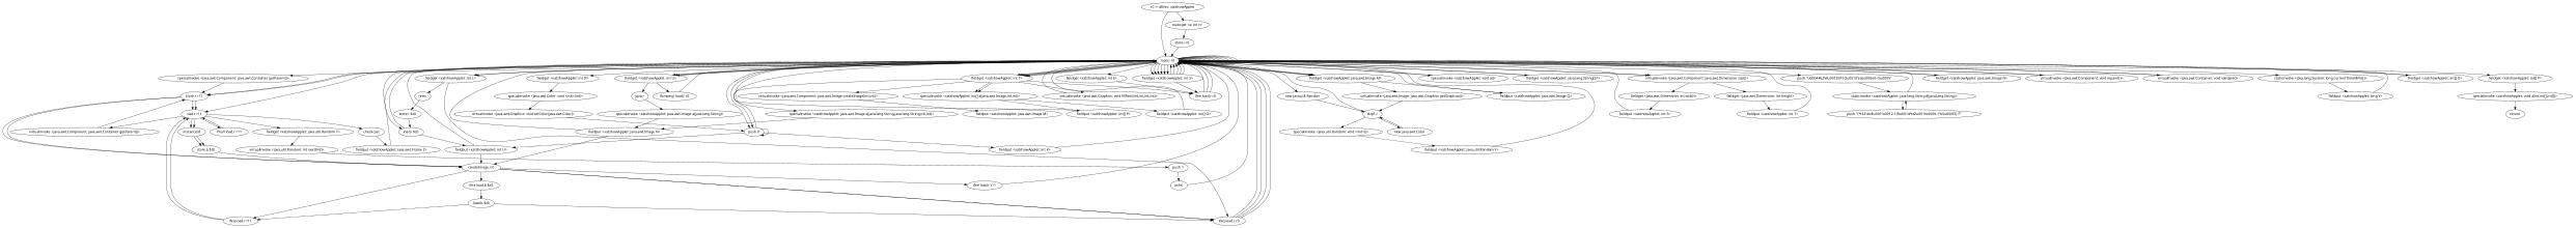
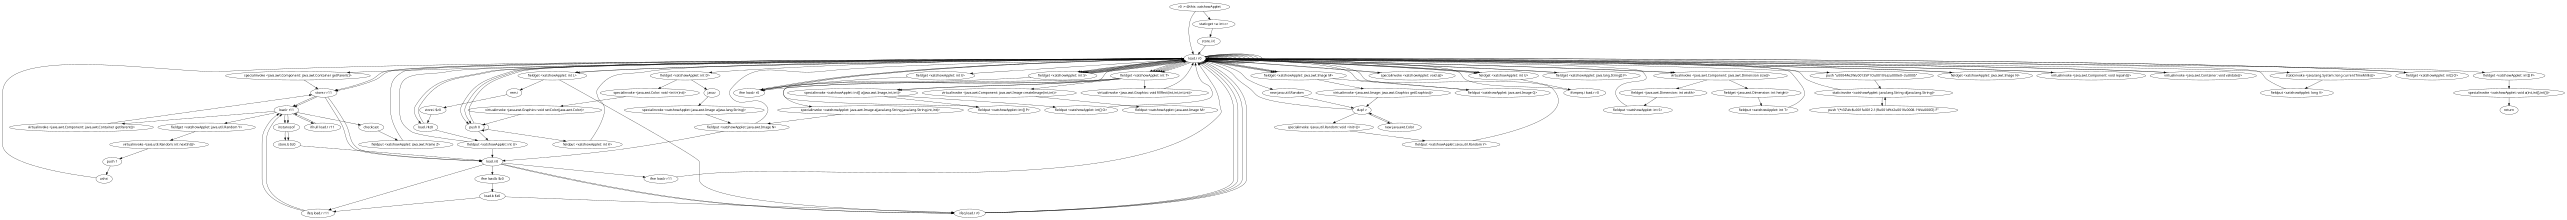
  digraph {
    fontname="Noto Sans"
    node [fontname="Noto Sans"]
    edge [fontname="Noto Sans"]
    "r0 := @this: xatshowApplet"
    "staticget <a: int c>"
    "load.r r0"
    "store.i i0"
    "specialinvoke <java.awt.Component: java.awt.Container getParent()>"
    "store.r r11"
    "load.r r11"
    "new java.util.Random"
    "specialinvoke <xatshowApplet: void a()>"
    "fieldget <xatshowApplet: int E>"
    "push 0"
    "fieldget <xatshowApplet: int L>"
    "load.i $z0"
    "fieldget <xatshowApplet: int U>"
    "fieldget <xatshowApplet: java.lang.String[] F>"
    "fieldget <xatshowApplet: int S>"
    "virtualinvoke <java.awt.Component: java.awt.Dimension size()>"
    "fieldget <xatshowApplet: int T>"
    "push \"\u0004#e2W\u00135P1O\u0010\'eaz\u000e0~3\u0005\""
    "fieldget <xatshowApplet: java.awt.Image N>"
    "fieldget <xatshowApplet: java.awt.Image M>"
    "fieldget <xatshowApplet: int D>"
    "virtualinvoke <java.awt.Component: void repaint()>"
    "virtualinvoke <java.awt.Container: void validate()>"
    "staticinvoke <java.lang.System: long currentTimeMillis()>"
    "fieldget <xatshowApplet: int[] O>"
    "fieldget <xatshowApplet: int[] P>"
-   "load.i i0" [label="createImage.i i0"]
+   "load.i i0"
    "virtualinvoke <java.awt.Component: java.awt.Container getParent()>"
    "ifnull load.r r11"
    instanceof
    checkcast
    "fieldget <xatshowApplet: java.util.Random Y>"
    "dup1.r"
    "ifne load.r r0"
    "fieldput <xatshowApplet: int U>"
    "fieldput <xatshowApplet: int K>"
    "ifeq load.r r0"
    "rem.i"
    "ifcmpeq.i load.r r0"
    n41 [label="java.r"]
    "fieldget <java.awt.Dimension: int width>"
    "fieldget <java.awt.Dimension: int height>"
    "specialinvoke <xatshowApplet: java.awt.Image a(java.lang.String,java.lang.String,int,int)>"
    "specialinvoke <xatshowApplet: int[] a(java.awt.Image,int,int)>"
    "virtualinvoke <java.awt.Component: java.awt.Image createImage(int,int)>"
    "virtualinvoke <java.awt.Graphics: void fillRect(int,int,int,int)>"
    "staticinvoke <xatshowApplet: java.lang.String d(java.lang.String)>"
    "virtualinvoke <java.awt.Image: java.awt.Graphics getGraphics()>"
    "fieldput <xatshowApplet: java.awt.Image Q>"
    "specialinvoke <java.awt.Color: void <init>(int)>"
    "fieldput <xatshowApplet: long V>"
    "specialinvoke <xatshowApplet: void a(int,int[],int[])>"
    "ifeq load.r r11"
    "ifne load.b $z0"
    "ifne load.r r11"
    "load.b $z0"
    "store.b $z0"
    "fieldput <xatshowApplet: java.awt.Frame Z>"
    "virtualinvoke <java.util.Random: int nextInt()>"
    "specialinvoke <java.util.Random: void <init>()>"
    "new java.awt.Color"
    "fieldput <xatshowApplet: java.util.Random Y>"
    "push 1"
    "ushr.i"
    "store.i $z0"
    "specialinvoke <xatshowApplet: java.awt.Image a(java.lang.String)>"
    "fieldput <xatshowApplet: java.awt.Image N>"
    "fieldput <xatshowApplet: int S>"
    "fieldput <xatshowApplet: int T>"
    "fieldput <xatshowApplet: int[] P>"
    "fieldput <xatshowApplet: int[] O>"
    "fieldput <xatshowApplet: java.awt.Image M>"
    "push \"(*t3Z\\#c$\u001f\u0012-1(R\u001d%t2\u001f\u0008-1%V\u000f2} F\""
    "virtualinvoke <java.awt.Graphics: void setColor(java.awt.Color)>"
    return
    "r0 := @this: xatshowApplet" -> "staticget <a: int c>"
    "r0 := @this: xatshowApplet" -> "load.r r0"
    "staticget <a: int c>" -> "store.i i0"
    "load.r r0" -> "load.r r0"
    "load.r r0" -> "load.r r0"
    "load.r r0" -> "load.r r0"
    "load.r r0" -> "load.r r0"
    "load.r r0" -> "load.r r0"
    "load.r r0" -> "load.r r0"
    "load.r r0" -> "load.r r0"
    "load.r r0" -> "load.r r0"
    "load.r r0" -> "load.r r0"
    "load.r r0" -> "load.r r0"
    "load.r r0" -> "load.r r0"
    "load.r r0" -> "load.r r0"
    "load.r r0" -> "load.r r0"
    "load.r r0" -> "specialinvoke <java.awt.Component: java.awt.Container getParent()>"
    "load.r r0" -> "store.r r11"
    "load.r r0" -> "store.r r11"
-   "load.r r0" -> "load.r r11"
    "load.r r0" -> "new java.util.Random"
    "load.r r0" -> "specialinvoke <xatshowApplet: void a()>"
    "load.r r0" -> "fieldget <xatshowApplet: int E>"
    "load.r r0" -> "push 0"
    "load.r r0" -> "push 0"
    "load.r r0" -> "fieldget <xatshowApplet: int L>"
    "load.r r0" -> "fieldget <xatshowApplet: int L>"
    "load.r r0" -> "load.i $z0"
    "load.r r0" -> "fieldget <xatshowApplet: int U>"
    "load.r r0" -> "fieldget <xatshowApplet: int U>"
    "load.r r0" -> "fieldget <xatshowApplet: int U>"
    "load.r r0" -> "fieldget <xatshowApplet: java.lang.String[] F>"
    "load.r r0" -> "fieldget <xatshowApplet: int S>"
    "load.r r0" -> "fieldget <xatshowApplet: int S>"
    "load.r r0" -> "fieldget <xatshowApplet: int S>"
    "load.r r0" -> "fieldget <xatshowApplet: int S>"
    "load.r r0" -> "fieldget <xatshowApplet: int S>"
    "load.r r0" -> "fieldget <xatshowApplet: int S>"
    "load.r r0" -> "virtualinvoke <java.awt.Component: java.awt.Dimension size()>"
    "load.r r0" -> "virtualinvoke <java.awt.Component: java.awt.Dimension size()>"
    "load.r r0" -> "fieldget <xatshowApplet: int T>"
    "load.r r0" -> "fieldget <xatshowApplet: int T>"
    "load.r r0" -> "fieldget <xatshowApplet: int T>"
    "load.r r0" -> "fieldget <xatshowApplet: int T>"
    "load.r r0" -> "fieldget <xatshowApplet: int T>"
    "load.r r0" -> "fieldget <xatshowApplet: int T>"
    "load.r r0" -> "push \"\u0004#e2W\u00135P1O\u0010\'eaz\u000e0~3\u0005\""
    "load.r r0" -> "fieldget <xatshowApplet: java.awt.Image N>"
    "load.r r0" -> "fieldget <xatshowApplet: java.awt.Image M>"
    "load.r r0" -> "fieldget <xatshowApplet: java.awt.Image M>"
    "load.r r0" -> "fieldget <xatshowApplet: java.awt.Image M>"
    "load.r r0" -> "fieldget <xatshowApplet: int D>"
    "load.r r0" -> "virtualinvoke <java.awt.Component: void repaint()>"
    "load.r r0" -> "virtualinvoke <java.awt.Container: void validate()>"
    "load.r r0" -> "staticinvoke <java.lang.System: long currentTimeMillis()>"
    "load.r r0" -> "fieldget <xatshowApplet: int[] O>"
    "load.r r0" -> "fieldget <xatshowApplet: int[] P>"
    "store.i i0" -> "load.r r0"
    "specialinvoke <java.awt.Component: java.awt.Container getParent()>" -> "store.r r11"
    "store.r r11" -> "load.r r11"
    "store.r r11" -> "load.r r11"
    "store.r r11" -> "load.i i0"
    "store.r r11" -> "load.i i0"
    "load.r r11" -> "virtualinvoke <java.awt.Component: java.awt.Container getParent()>"
    "load.r r11" -> "ifnull load.r r11"
    "load.r r11" -> instanceof
    "load.r r11" -> instanceof
    "load.r r11" -> checkcast
    "load.r r11" -> "fieldget <xatshowApplet: java.util.Random Y>"
    "new java.util.Random" -> "dup1.r"
    "specialinvoke <xatshowApplet: void a()>" -> "load.r r0"
    "fieldget <xatshowApplet: int E>" -> "ifne load.r r0"
    "push 0" -> "load.r r0"
    "push 0" -> "push 0"
    "push 0" -> "fieldput <xatshowApplet: int U>"
    "push 0" -> "fieldput <xatshowApplet: int K>"
    "fieldget <xatshowApplet: int L>" -> "ifeq load.r r0"
    "fieldget <xatshowApplet: int L>" -> "rem.i"
    "load.i $z0" -> "load.r r0"
    "load.i $z0" -> "fieldput <xatshowApplet: int U>"
    "fieldget <xatshowApplet: int U>" -> "load.r r0"
    "fieldget <xatshowApplet: int U>" -> "ifcmpeq.i load.r r0"
-   "fieldget <xatshowApplet: int U>" -> n41
+   "fieldget <xatshowApplet: int D>" -> n41
    "fieldget <xatshowApplet: java.lang.String[] F>" -> "load.r r0"
    "fieldget <xatshowApplet: int S>" -> "load.r r0"
    "fieldget <xatshowApplet: int S>" -> "load.r r0"
    "fieldget <xatshowApplet: int S>" -> "load.r r0"
    "fieldget <xatshowApplet: int S>" -> "load.r r0"
    "fieldget <xatshowApplet: int S>" -> "load.r r0"
    "fieldget <xatshowApplet: int S>" -> "ifne load.r r0"
    "virtualinvoke <java.awt.Component: java.awt.Dimension size()>" -> "fieldget <java.awt.Dimension: int width>"
    "virtualinvoke <java.awt.Component: java.awt.Dimension size()>" -> "fieldget <java.awt.Dimension: int height>"
    "fieldget <xatshowApplet: int T>" -> "ifne load.r r0"
    "fieldget <xatshowApplet: int T>" -> "specialinvoke <xatshowApplet: java.awt.Image a(java.lang.String,java.lang.String,int,int)>"
    "fieldget <xatshowApplet: int T>" -> "specialinvoke <xatshowApplet: int[] a(java.awt.Image,int,int)>"
    "fieldget <xatshowApplet: int T>" -> "specialinvoke <xatshowApplet: int[] a(java.awt.Image,int,int)>"
    "fieldget <xatshowApplet: int T>" -> "virtualinvoke <java.awt.Component: java.awt.Image createImage(int,int)>"
    "fieldget <xatshowApplet: int T>" -> "virtualinvoke <java.awt.Graphics: void fillRect(int,int,int,int)>"
    "push \"\u0004#e2W\u00135P1O\u0010\'eaz\u000e0~3\u0005\"" -> "staticinvoke <xatshowApplet: java.lang.String d(java.lang.String)>"
    "fieldget <xatshowApplet: java.awt.Image N>" -> "load.r r0"
    "fieldget <xatshowApplet: java.awt.Image M>" -> "load.r r0"
    "fieldget <xatshowApplet: java.awt.Image M>" -> "virtualinvoke <java.awt.Image: java.awt.Graphics getGraphics()>"
    "fieldget <xatshowApplet: java.awt.Image M>" -> "fieldput <xatshowApplet: java.awt.Image Q>"
    "fieldget <xatshowApplet: int D>" -> "specialinvoke <java.awt.Color: void <init>(int)>"
    "virtualinvoke <java.awt.Component: void repaint()>" -> "load.r r0"
    "virtualinvoke <java.awt.Container: void validate()>" -> "load.r r0"
    "staticinvoke <java.lang.System: long currentTimeMillis()>" -> "fieldput <xatshowApplet: long V>"
    "fieldget <xatshowApplet: int[] O>" -> "load.r r0"
    "fieldget <xatshowApplet: int[] P>" -> "specialinvoke <xatshowApplet: void a(int,int[],int[])>"
    "load.i i0" -> "ifeq load.r r0"
    "load.i i0" -> "ifeq load.r r0"
    "load.i i0" -> "ifeq load.r r11"
    "load.i i0" -> "ifne load.b $z0"
    "load.i i0" -> "ifne load.r r11"
    "virtualinvoke <java.awt.Component: java.awt.Container getParent()>" -> "store.r r11"
    "ifnull load.r r11" -> "load.r r11"
    instanceof -> "store.b $z0"
    instanceof -> "store.b $z0"
    checkcast -> "fieldput <xatshowApplet: java.awt.Frame Z>"
    "fieldget <xatshowApplet: java.util.Random Y>" -> "virtualinvoke <java.util.Random: int nextInt()>"
    "dup1.r" -> "load.r r0"
    "dup1.r" -> "specialinvoke <java.util.Random: void <init>()>"
    "dup1.r" -> "new java.awt.Color"
    "ifne load.r r0" -> "load.r r0"
    "ifne load.r r0" -> "load.r r0"
    "ifne load.r r0" -> "load.r r0"
    "fieldput <xatshowApplet: int U>" -> "load.r r0"
    "fieldput <xatshowApplet: int U>" -> "load.i i0"
    "fieldput <xatshowApplet: int K>" -> "load.r r0"
    "ifeq load.r r0" -> "load.r r0"
    "ifeq load.r r0" -> "load.r r0"
    "ifeq load.r r0" -> "load.r r0"
    "ifeq load.r r0" -> "load.r r0"
    "rem.i" -> "store.i $z0"
    "ifcmpeq.i load.r r0" -> "load.r r0"
    n41 -> "specialinvoke <xatshowApplet: java.awt.Image a(java.lang.String)>"
    "fieldget <java.awt.Dimension: int width>" -> "fieldput <xatshowApplet: int S>"
    "fieldget <java.awt.Dimension: int height>" -> "fieldput <xatshowApplet: int T>"
    "specialinvoke <xatshowApplet: java.awt.Image a(java.lang.String,java.lang.String,int,int)>" -> "fieldput <xatshowApplet: java.awt.Image N>"
    "specialinvoke <xatshowApplet: int[] a(java.awt.Image,int,int)>" -> "fieldput <xatshowApplet: int[] P>"
    "specialinvoke <xatshowApplet: int[] a(java.awt.Image,int,int)>" -> "fieldput <xatshowApplet: int[] O>"
    "virtualinvoke <java.awt.Component: java.awt.Image createImage(int,int)>" -> "fieldput <xatshowApplet: java.awt.Image M>"
    "virtualinvoke <java.awt.Graphics: void fillRect(int,int,int,int)>" -> "load.r r0"
    "staticinvoke <xatshowApplet: java.lang.String d(java.lang.String)>" -> "load.r r0"
    "staticinvoke <xatshowApplet: java.lang.String d(java.lang.String)>" -> "push \"(*t3Z\\#c$\u001f\u0012-1(R\u001d%t2\u001f\u0008-1%V\u000f2} F\""
    "virtualinvoke <java.awt.Image: java.awt.Graphics getGraphics()>" -> "dup1.r"
    "fieldput <xatshowApplet: java.awt.Image Q>" -> "load.r r0"
    "specialinvoke <java.awt.Color: void <init>(int)>" -> "virtualinvoke <java.awt.Graphics: void setColor(java.awt.Color)>"
    "fieldput <xatshowApplet: long V>" -> "load.r r0"
    "specialinvoke <xatshowApplet: void a(int,int[],int[])>" -> return
    "ifeq load.r r11" -> "load.r r11"
    "ifeq load.r r11" -> "load.r r11"
    "ifne load.b $z0" -> "load.b $z0"
    "ifne load.r r11" -> "load.r r0"
    "load.b $z0" -> "ifeq load.r r0"
    "load.b $z0" -> "ifeq load.r r11"
    "store.b $z0" -> "load.i i0"
    "fieldput <xatshowApplet: java.awt.Frame Z>" -> "load.r r0"
    "virtualinvoke <java.util.Random: int nextInt()>" -> "push 1"
    "specialinvoke <java.util.Random: void <init>()>" -> "fieldput <xatshowApplet: java.util.Random Y>"
    "new java.awt.Color" -> "dup1.r"
    "fieldput <xatshowApplet: java.util.Random Y>" -> "load.r r0"
    "push 1" -> "ushr.i"
    "ushr.i" -> "load.r r0"
    "store.i $z0" -> "load.i $z0"
    "specialinvoke <xatshowApplet: java.awt.Image a(java.lang.String)>" -> "fieldput <xatshowApplet: java.awt.Image N>"
    "fieldput <xatshowApplet: java.awt.Image N>" -> "load.r r0"
    "fieldput <xatshowApplet: java.awt.Image N>" -> "load.i i0"
    "fieldput <xatshowApplet: int S>" -> "load.r r0"
    "fieldput <xatshowApplet: int T>" -> "load.r r0"
    "fieldput <xatshowApplet: int[] P>" -> "load.r r0"
    "fieldput <xatshowApplet: int[] O>" -> "load.r r0"
    "push \"(*t3Z\\#c$\u001f\u0012-1(R\u001d%t2\u001f\u0008-1%V\u000f2} F\"" -> "staticinvoke <xatshowApplet: java.lang.String d(java.lang.String)>"
    "virtualinvoke <java.awt.Graphics: void setColor(java.awt.Color)>" -> "push 0"
  }
